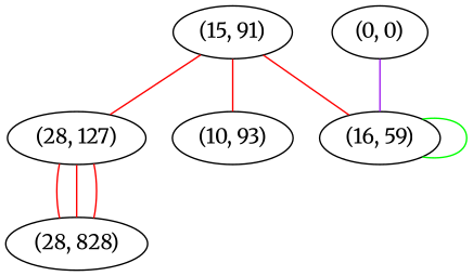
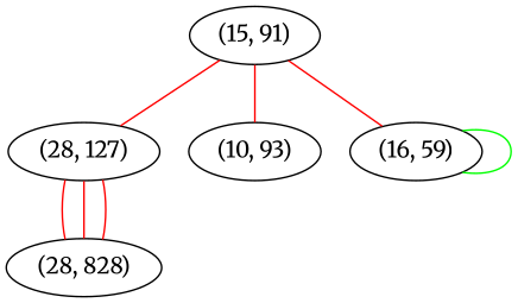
  graph {
    fontname=Merriweather
    node [fontname=Merriweather]
    edge [color=red fontname=Merriweather weight=1]
    "(15, 91)"
    "(28, 127)"
    "(16, 59)"
    n4 [label="(10, 93)"]
    n5 [label="(28, 828)"]
-   "(0, 0)"
    "(15, 91)" -- "(28, 127)"
    "(15, 91)" -- "(16, 59)"
    "(15, 91)" -- n4
    "(28, 127)" -- n5
    "(28, 127)" -- n5
    "(28, 127)" -- n5
    "(16, 59)" -- "(16, 59)" [color=green weight=2]
-   "(0, 0)" -- "(16, 59)" [color=purple weight=4]
  }
